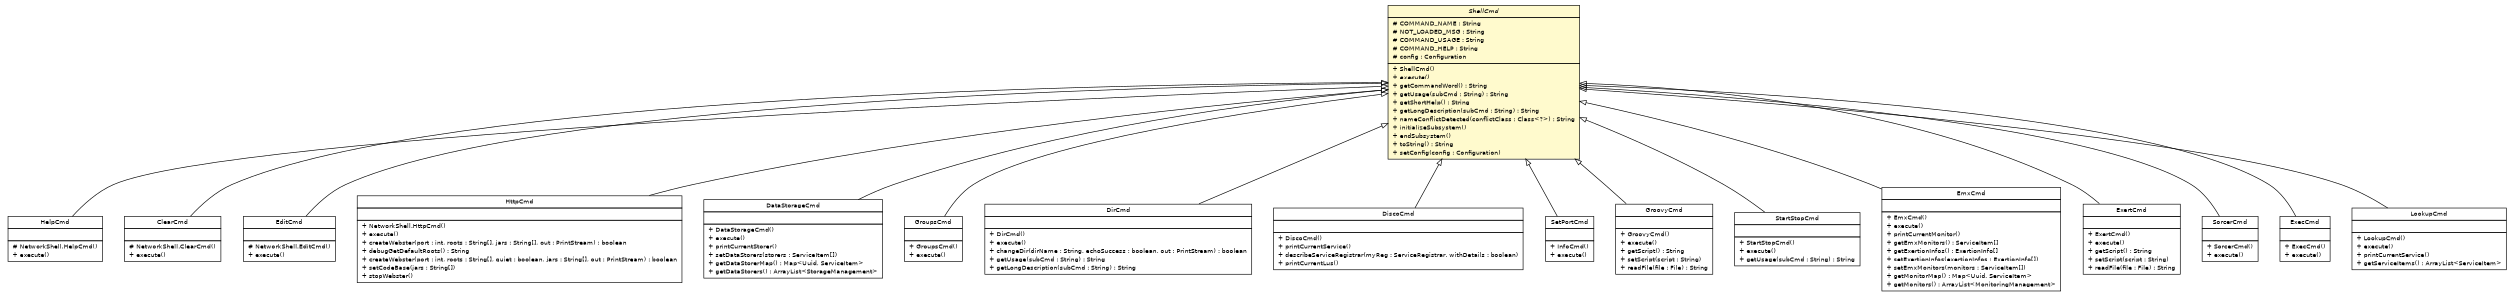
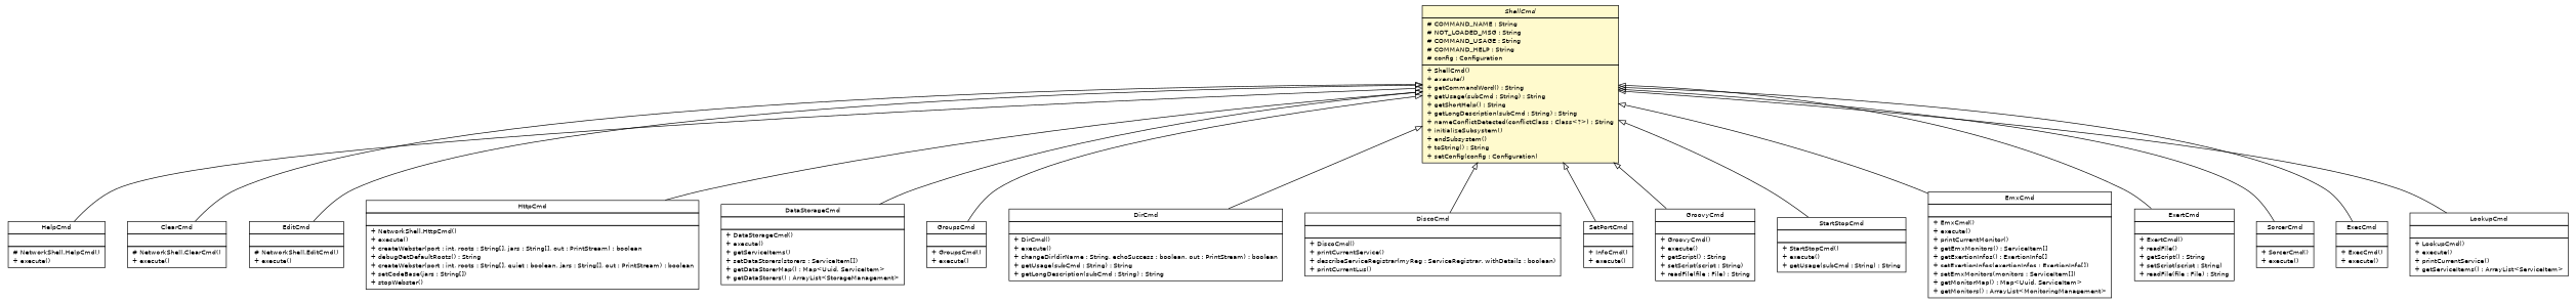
  digraph {
    nodesep=0.25
    ranksep=0.5
    node [fontcolor=black fontname=Helvetica fontsize=10.0 shape=plaintext]
    edge [arrowtail=empty dir=back fontname=Helvetica fontsize=10 headport=p labelfontname=Helvetica labelfontsize=10 tailport=p]
    n1 [label=<<table title="sorcer.tools.shell.NetworkShell.HelpCmd" border="0" cellborder="1" cellspacing="0" cellpadding="2" port="p" href="./NetworkShell.HelpCmd.html"> 		<tr><td><table border="0" cellspacing="0" cellpadding="1"> <tr><td align="center" balign="center"> HelpCmd </td></tr> 		</table></td></tr> 		<tr><td><table border="0" cellspacing="0" cellpadding="1"> <tr><td align="left" balign="left">  </td></tr> 		</table></td></tr> 		<tr><td><table border="0" cellspacing="0" cellpadding="1"> <tr><td align="left" balign="left"> # NetworkShell.HelpCmd() </td></tr> <tr><td align="left" balign="left"> + execute() </td></tr> 		</table></td></tr> 		</table>>]
    n2 [label=<<table title="sorcer.tools.shell.NetworkShell.ClearCmd" border="0" cellborder="1" cellspacing="0" cellpadding="2" port="p" href="./NetworkShell.ClearCmd.html"> 		<tr><td><table border="0" cellspacing="0" cellpadding="1"> <tr><td align="center" balign="center"> ClearCmd </td></tr> 		</table></td></tr> 		<tr><td><table border="0" cellspacing="0" cellpadding="1"> <tr><td align="left" balign="left">  </td></tr> 		</table></td></tr> 		<tr><td><table border="0" cellspacing="0" cellpadding="1"> <tr><td align="left" balign="left"> # NetworkShell.ClearCmd() </td></tr> <tr><td align="left" balign="left"> + execute() </td></tr> 		</table></td></tr> 		</table>>]
    n3 [label=<<table title="sorcer.tools.shell.NetworkShell.EditCmd" border="0" cellborder="1" cellspacing="0" cellpadding="2" port="p" href="./NetworkShell.EditCmd.html"> 		<tr><td><table border="0" cellspacing="0" cellpadding="1"> <tr><td align="center" balign="center"> EditCmd </td></tr> 		</table></td></tr> 		<tr><td><table border="0" cellspacing="0" cellpadding="1"> <tr><td align="left" balign="left">  </td></tr> 		</table></td></tr> 		<tr><td><table border="0" cellspacing="0" cellpadding="1"> <tr><td align="left" balign="left"> # NetworkShell.EditCmd() </td></tr> <tr><td align="left" balign="left"> + execute() </td></tr> 		</table></td></tr> 		</table>>]
    n4 [label=<<table title="sorcer.tools.shell.NetworkShell.HttpCmd" border="0" cellborder="1" cellspacing="0" cellpadding="2" port="p" href="./NetworkShell.HttpCmd.html"> 		<tr><td><table border="0" cellspacing="0" cellpadding="1"> <tr><td align="center" balign="center"> HttpCmd </td></tr> 		</table></td></tr> 		<tr><td><table border="0" cellspacing="0" cellpadding="1"> <tr><td align="left" balign="left">  </td></tr> 		</table></td></tr> 		<tr><td><table border="0" cellspacing="0" cellpadding="1"> <tr><td align="left" balign="left"> + NetworkShell.HttpCmd() </td></tr> <tr><td align="left" balign="left"> + execute() </td></tr> <tr><td align="left" balign="left"> + createWebster(port : int, roots : String[], jars : String[], out : PrintStream) : boolean </td></tr> <tr><td align="left" balign="left"> + debugGetDefaultRoots() : String </td></tr> <tr><td align="left" balign="left"> + createWebster(port : int, roots : String[], quiet : boolean, jars : String[], out : PrintStream) : boolean </td></tr> <tr><td align="left" balign="left"> + setCodeBase(jars : String[]) </td></tr> <tr><td align="left" balign="left"> + stopWebster() </td></tr> 		</table></td></tr> 		</table>>]
    n5 [label=<<table title="sorcer.tools.shell.ShellCmd" border="0" cellborder="1" cellspacing="0" cellpadding="2" port="p" bgcolor="lemonChiffon" href="./ShellCmd.html"> 		<tr><td><table border="0" cellspacing="0" cellpadding="1"> <tr><td align="center" balign="center"><font face="Helvetica-Oblique"> ShellCmd </font></td></tr> 		</table></td></tr> 		<tr><td><table border="0" cellspacing="0" cellpadding="1"> <tr><td align="left" balign="left"> # COMMAND_NAME : String </td></tr> <tr><td align="left" balign="left"> # NOT_LOADED_MSG : String </td></tr> <tr><td align="left" balign="left"> # COMMAND_USAGE : String </td></tr> <tr><td align="left" balign="left"> # COMMAND_HELP : String </td></tr> <tr><td align="left" balign="left"> # config : Configuration </td></tr> 		</table></td></tr> 		<tr><td><table border="0" cellspacing="0" cellpadding="1"> <tr><td align="left" balign="left"> + ShellCmd() </td></tr> <tr><td align="left" balign="left"><font face="Helvetica-Oblique" point-size="10.0"> + execute() </font></td></tr> <tr><td align="left" balign="left"> + getCommandWord() : String </td></tr> <tr><td align="left" balign="left"> + getUsage(subCmd : String) : String </td></tr> <tr><td align="left" balign="left"> + getShortHelp() : String </td></tr> <tr><td align="left" balign="left"> + getLongDescription(subCmd : String) : String </td></tr> <tr><td align="left" balign="left"> + nameConflictDetected(conflictClass : Class&lt;?&gt;) : String </td></tr> <tr><td align="left" balign="left"> + initializeSubsystem() </td></tr> <tr><td align="left" balign="left"> + endSubsystem() </td></tr> <tr><td align="left" balign="left"> + toString() : String </td></tr> <tr><td align="left" balign="left"> + setConfig(config : Configuration) </td></tr> 		</table></td></tr> 		</table>>]
-   n6 [label=<<table title="sorcer.tools.shell.cmds.DataStorageCmd" border="0" cellborder="1" cellspacing="0" cellpadding="2" port="p" href="./cmds/DataStorageCmd.html"> 		<tr><td><table border="0" cellspacing="0" cellpadding="1"> <tr><td align="center" balign="center"> DataStorageCmd </td></tr> 		</table></td></tr> 		<tr><td><table border="0" cellspacing="0" cellpadding="1"> <tr><td align="left" balign="left">  </td></tr> 		</table></td></tr> 		<tr><td><table border="0" cellspacing="0" cellpadding="1"> <tr><td align="left" balign="left"> + DataStorageCmd() </td></tr> <tr><td align="left" balign="left"> + execute() </td></tr> <tr><td align="left" balign="left"> + printCurrentStorer() </td></tr> <tr><td align="left" balign="left"> + setDataStorers(storers : ServiceItem[]) </td></tr> <tr><td align="left" balign="left"> + getDataStorerMap() : Map&lt;Uuid, ServiceItem&gt; </td></tr> <tr><td align="left" balign="left"> + getDataStorers() : ArrayList&lt;StorageManagement&gt; </td></tr> 		</table></td></tr> 		</table>>]
+   n6 [label=<<table title="sorcer.tools.shell.cmds.DataStorageCmd" border="0" cellborder="1" cellspacing="0" cellpadding="2" port="p" href="./cmds/DataStorageCmd.html"> 		<tr><td><table border="0" cellspacing="0" cellpadding="1"> <tr><td align="center" balign="center"> DataStorageCmd </td></tr> 		</table></td></tr> 		<tr><td><table border="0" cellspacing="0" cellpadding="1"> <tr><td align="left" balign="left">  </td></tr> 		</table></td></tr> 		<tr><td><table border="0" cellspacing="0" cellpadding="1"> <tr><td align="left" balign="left"> + DataStorageCmd() </td></tr> <tr><td align="left" balign="left"> + execute() </td></tr> <tr><td align="left" balign="left"> + getServiceItems() </td></tr> <tr><td align="left" balign="left"> + setDataStorers(storers : ServiceItem[]) </td></tr> <tr><td align="left" balign="left"> + getDataStorerMap() : Map&lt;Uuid, ServiceItem&gt; </td></tr> <tr><td align="left" balign="left"> + getDataStorers() : ArrayList&lt;StorageManagement&gt; </td></tr> 		</table></td></tr> 		</table>>]
    n7 [label=<<table title="sorcer.tools.shell.cmds.GroupsCmd" border="0" cellborder="1" cellspacing="0" cellpadding="2" port="p" href="./cmds/GroupsCmd.html"> 		<tr><td><table border="0" cellspacing="0" cellpadding="1"> <tr><td align="center" balign="center"> GroupsCmd </td></tr> 		</table></td></tr> 		<tr><td><table border="0" cellspacing="0" cellpadding="1"> <tr><td align="left" balign="left">  </td></tr> 		</table></td></tr> 		<tr><td><table border="0" cellspacing="0" cellpadding="1"> <tr><td align="left" balign="left"> + GroupsCmd() </td></tr> <tr><td align="left" balign="left"> + execute() </td></tr> 		</table></td></tr> 		</table>>]
    n8 [label=<<table title="sorcer.tools.shell.cmds.DirCmd" border="0" cellborder="1" cellspacing="0" cellpadding="2" port="p" href="./cmds/DirCmd.html"> 		<tr><td><table border="0" cellspacing="0" cellpadding="1"> <tr><td align="center" balign="center"> DirCmd </td></tr> 		</table></td></tr> 		<tr><td><table border="0" cellspacing="0" cellpadding="1"> <tr><td align="left" balign="left">  </td></tr> 		</table></td></tr> 		<tr><td><table border="0" cellspacing="0" cellpadding="1"> <tr><td align="left" balign="left"> + DirCmd() </td></tr> <tr><td align="left" balign="left"> + execute() </td></tr> <tr><td align="left" balign="left"> + changeDir(dirName : String, echoSuccess : boolean, out : PrintStream) : boolean </td></tr> <tr><td align="left" balign="left"> + getUsage(subCmd : String) : String </td></tr> <tr><td align="left" balign="left"> + getLongDescription(subCmd : String) : String </td></tr> 		</table></td></tr> 		</table>>]
    n9 [label=<<table title="sorcer.tools.shell.cmds.DiscoCmd" border="0" cellborder="1" cellspacing="0" cellpadding="2" port="p" href="./cmds/DiscoCmd.html"> 		<tr><td><table border="0" cellspacing="0" cellpadding="1"> <tr><td align="center" balign="center"> DiscoCmd </td></tr> 		</table></td></tr> 		<tr><td><table border="0" cellspacing="0" cellpadding="1"> <tr><td align="left" balign="left">  </td></tr> 		</table></td></tr> 		<tr><td><table border="0" cellspacing="0" cellpadding="1"> <tr><td align="left" balign="left"> + DiscoCmd() </td></tr> <tr><td align="left" balign="left"> + printCurrentService() </td></tr> <tr><td align="left" balign="left"> + describeServiceRegistrar(myReg : ServiceRegistrar, withDetails : boolean) </td></tr> <tr><td align="left" balign="left"> + printCurrentLus() </td></tr> 		</table></td></tr> 		</table>>]
    n10 [label=<<table title="sorcer.tools.shell.cmds.SetPortCmd" border="0" cellborder="1" cellspacing="0" cellpadding="2" port="p" href="./cmds/SetPortCmd.html"> 		<tr><td><table border="0" cellspacing="0" cellpadding="1"> <tr><td align="center" balign="center"> SetPortCmd </td></tr> 		</table></td></tr> 		<tr><td><table border="0" cellspacing="0" cellpadding="1"> <tr><td align="left" balign="left">  </td></tr> 		</table></td></tr> 		<tr><td><table border="0" cellspacing="0" cellpadding="1"> <tr><td align="left" balign="left"> + InfoCmd() </td></tr> <tr><td align="left" balign="left"> + execute() </td></tr> 		</table></td></tr> 		</table>>]
    n11 [label=<<table title="sorcer.tools.shell.cmds.GroovyCmd" border="0" cellborder="1" cellspacing="0" cellpadding="2" port="p" href="./cmds/GroovyCmd.html"> 		<tr><td><table border="0" cellspacing="0" cellpadding="1"> <tr><td align="center" balign="center"> GroovyCmd </td></tr> 		</table></td></tr> 		<tr><td><table border="0" cellspacing="0" cellpadding="1"> <tr><td align="left" balign="left">  </td></tr> 		</table></td></tr> 		<tr><td><table border="0" cellspacing="0" cellpadding="1"> <tr><td align="left" balign="left"> + GroovyCmd() </td></tr> <tr><td align="left" balign="left"> + execute() </td></tr> <tr><td align="left" balign="left"> + getScript() : String </td></tr> <tr><td align="left" balign="left"> + setScript(script : String) </td></tr> <tr><td align="left" balign="left"> + readFile(file : File) : String </td></tr> 		</table></td></tr> 		</table>>]
    n12 [label=<<table title="sorcer.tools.shell.cmds.StartStopCmd" border="0" cellborder="1" cellspacing="0" cellpadding="2" port="p" href="./cmds/StartStopCmd.html"> 		<tr><td><table border="0" cellspacing="0" cellpadding="1"> <tr><td align="center" balign="center"> StartStopCmd </td></tr> 		</table></td></tr> 		<tr><td><table border="0" cellspacing="0" cellpadding="1"> <tr><td align="left" balign="left">  </td></tr> 		</table></td></tr> 		<tr><td><table border="0" cellspacing="0" cellpadding="1"> <tr><td align="left" balign="left"> + StartStopCmd() </td></tr> <tr><td align="left" balign="left"> + execute() </td></tr> <tr><td align="left" balign="left"> + getUsage(subCmd : String) : String </td></tr> 		</table></td></tr> 		</table>>]
    n13 [label=<<table title="sorcer.tools.shell.cmds.EmxCmd" border="0" cellborder="1" cellspacing="0" cellpadding="2" port="p" href="./cmds/EmxCmd.html"> 		<tr><td><table border="0" cellspacing="0" cellpadding="1"> <tr><td align="center" balign="center"> EmxCmd </td></tr> 		</table></td></tr> 		<tr><td><table border="0" cellspacing="0" cellpadding="1"> <tr><td align="left" balign="left">  </td></tr> 		</table></td></tr> 		<tr><td><table border="0" cellspacing="0" cellpadding="1"> <tr><td align="left" balign="left"> + EmxCmd() </td></tr> <tr><td align="left" balign="left"> + execute() </td></tr> <tr><td align="left" balign="left"> + printCurrentMonitor() </td></tr> <tr><td align="left" balign="left"> + getEmxMonitors() : ServiceItem[] </td></tr> <tr><td align="left" balign="left"> + getExertionInfos() : ExertionInfo[] </td></tr> <tr><td align="left" balign="left"> + setExertionInfos(exertionInfos : ExertionInfo[]) </td></tr> <tr><td align="left" balign="left"> + setEmxMonitors(monitors : ServiceItem[]) </td></tr> <tr><td align="left" balign="left"> + getMonitorMap() : Map&lt;Uuid, ServiceItem&gt; </td></tr> <tr><td align="left" balign="left"> + getMonitors() : ArrayList&lt;MonitoringManagement&gt; </td></tr> 		</table></td></tr> 		</table>>]
-   n14 [label=<<table title="sorcer.tools.shell.cmds.ExertCmd" border="0" cellborder="1" cellspacing="0" cellpadding="2" port="p" href="./cmds/ExertCmd.html"> 		<tr><td><table border="0" cellspacing="0" cellpadding="1"> <tr><td align="center" balign="center"> ExertCmd </td></tr> 		</table></td></tr> 		<tr><td><table border="0" cellspacing="0" cellpadding="1"> <tr><td align="left" balign="left">  </td></tr> 		</table></td></tr> 		<tr><td><table border="0" cellspacing="0" cellpadding="1"> <tr><td align="left" balign="left"> + ExertCmd() </td></tr> <tr><td align="left" balign="left"> + execute() </td></tr> <tr><td align="left" balign="left"> + getScript() : String </td></tr> <tr><td align="left" balign="left"> + setScript(script : String) </td></tr> <tr><td align="left" balign="left"> + readFile(file : File) : String </td></tr> 		</table></td></tr> 		</table>>]
+   n14 [label=<<table title="sorcer.tools.shell.cmds.ExertCmd" border="0" cellborder="1" cellspacing="0" cellpadding="2" port="p" href="./cmds/ExertCmd.html"> 		<tr><td><table border="0" cellspacing="0" cellpadding="1"> <tr><td align="center" balign="center"> ExertCmd </td></tr> 		</table></td></tr> 		<tr><td><table border="0" cellspacing="0" cellpadding="1"> <tr><td align="left" balign="left">  </td></tr> 		</table></td></tr> 		<tr><td><table border="0" cellspacing="0" cellpadding="1"> <tr><td align="left" balign="left"> + ExertCmd() </td></tr> <tr><td align="left" balign="left"> + readFile() </td></tr> <tr><td align="left" balign="left"> + getScript() : String </td></tr> <tr><td align="left" balign="left"> + setScript(script : String) </td></tr> <tr><td align="left" balign="left"> + readFile(file : File) : String </td></tr> 		</table></td></tr> 		</table>>]
    n15 [label=<<table title="sorcer.tools.shell.cmds.SorcerCmd" border="0" cellborder="1" cellspacing="0" cellpadding="2" port="p" href="./cmds/SorcerCmd.html"> 		<tr><td><table border="0" cellspacing="0" cellpadding="1"> <tr><td align="center" balign="center"> SorcerCmd </td></tr> 		</table></td></tr> 		<tr><td><table border="0" cellspacing="0" cellpadding="1"> <tr><td align="left" balign="left">  </td></tr> 		</table></td></tr> 		<tr><td><table border="0" cellspacing="0" cellpadding="1"> <tr><td align="left" balign="left"> + SorcerCmd() </td></tr> <tr><td align="left" balign="left"> + execute() </td></tr> 		</table></td></tr> 		</table>>]
    n16 [label=<<table title="sorcer.tools.shell.cmds.ExecCmd" border="0" cellborder="1" cellspacing="0" cellpadding="2" port="p" href="./cmds/ExecCmd.html"> 		<tr><td><table border="0" cellspacing="0" cellpadding="1"> <tr><td align="center" balign="center"> ExecCmd </td></tr> 		</table></td></tr> 		<tr><td><table border="0" cellspacing="0" cellpadding="1"> <tr><td align="left" balign="left">  </td></tr> 		</table></td></tr> 		<tr><td><table border="0" cellspacing="0" cellpadding="1"> <tr><td align="left" balign="left"> + ExecCmd() </td></tr> <tr><td align="left" balign="left"> + execute() </td></tr> 		</table></td></tr> 		</table>>]
    n17 [label=<<table title="sorcer.tools.shell.cmds.LookupCmd" border="0" cellborder="1" cellspacing="0" cellpadding="2" port="p" href="./cmds/LookupCmd.html"> 		<tr><td><table border="0" cellspacing="0" cellpadding="1"> <tr><td align="center" balign="center"> LookupCmd </td></tr> 		</table></td></tr> 		<tr><td><table border="0" cellspacing="0" cellpadding="1"> <tr><td align="left" balign="left">  </td></tr> 		</table></td></tr> 		<tr><td><table border="0" cellspacing="0" cellpadding="1"> <tr><td align="left" balign="left"> + LookupCmd() </td></tr> <tr><td align="left" balign="left"> + execute() </td></tr> <tr><td align="left" balign="left"> + printCurrentService() </td></tr> <tr><td align="left" balign="left"> + getServiceItems() : ArrayList&lt;ServiceItem&gt; </td></tr> 		</table></td></tr> 		</table>>]
    n5 -> n1
    n5 -> n2
    n5 -> n3
    n5 -> n4
    n5 -> n6
    n5 -> n7
    n5 -> n8
    n5 -> n9
    n5 -> n10
    n5 -> n11
    n5 -> n12
    n5 -> n13
    n5 -> n14
    n5 -> n15
    n5 -> n16
    n5 -> n17
  }
